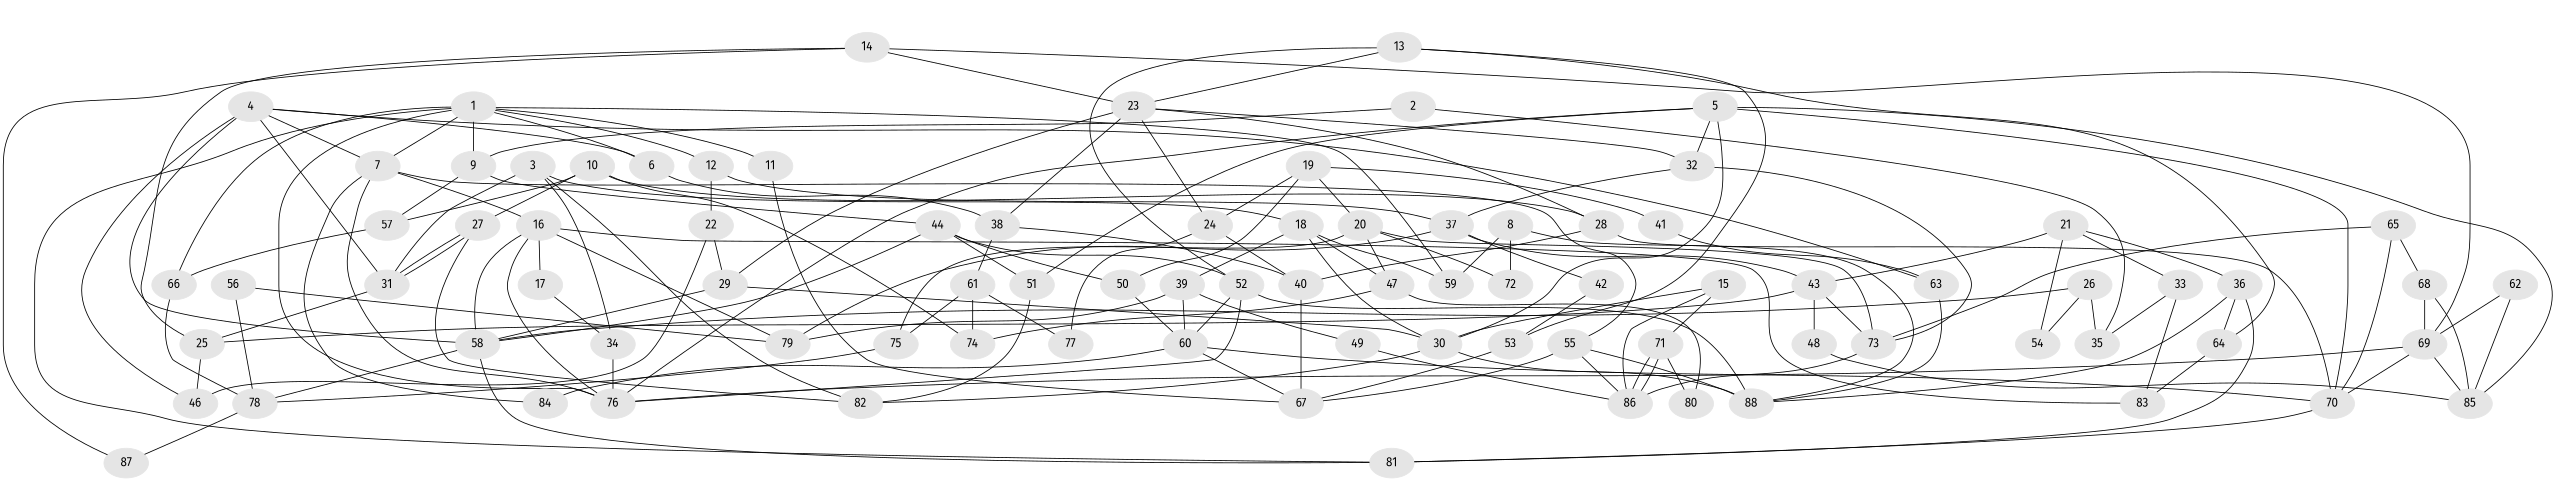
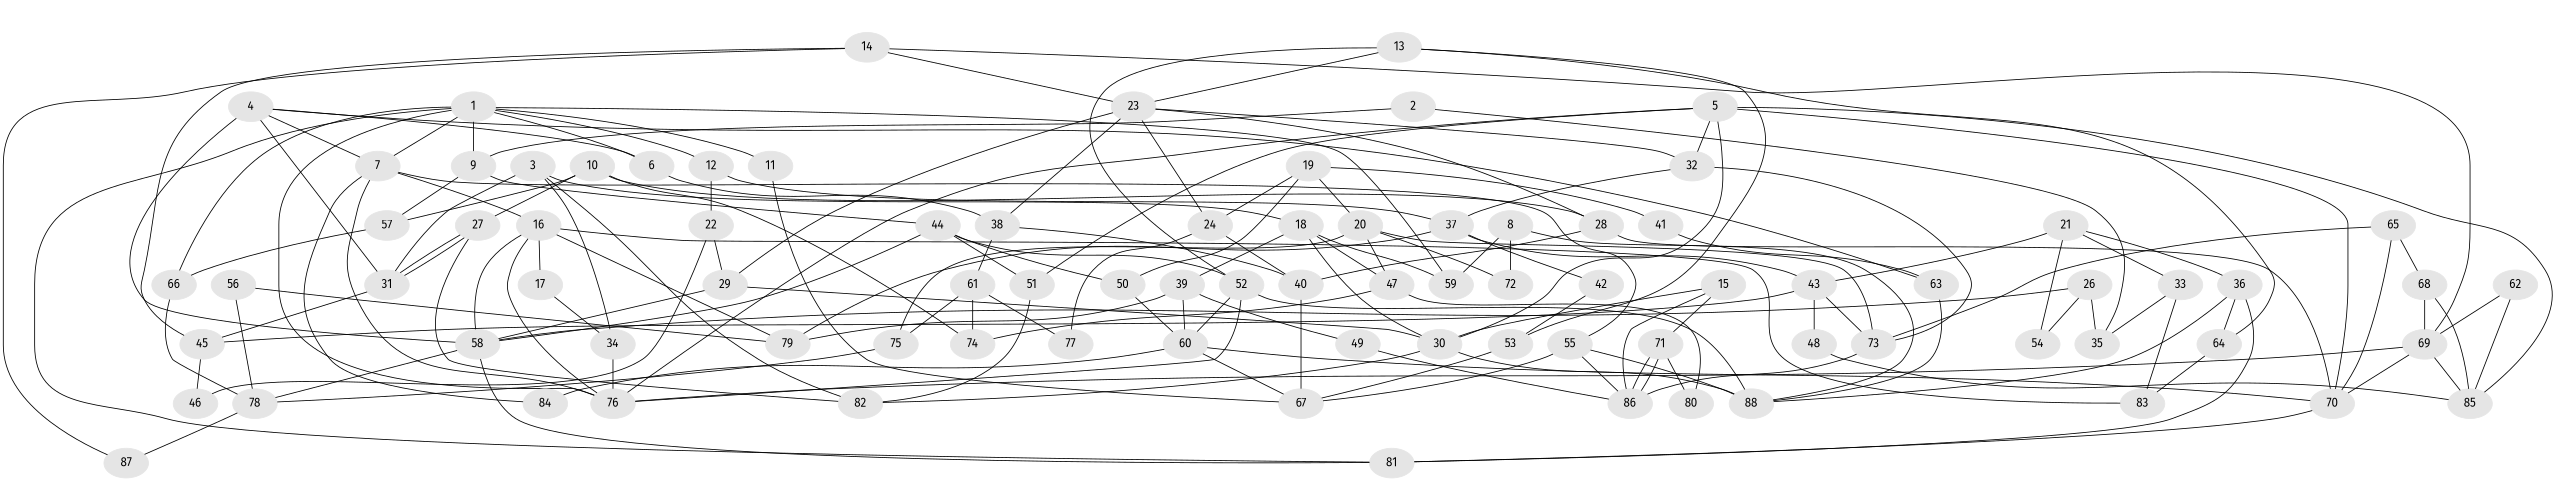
  graph {
    fontname="Fira Sans"
    node [color=gray90 fontname="Fira Sans" style=filled]
    edge [fontname="Fira Sans"]
    1
    6
    7
    9
    11
    12
    59
    66
    76
    81
    38
    16
    55
    84
    44
    57
    67
    22
    37
    78
    2
    35
    3
    18
    31
    34
    82
    30
    39
    47
-   45 [label=25]
+   45
    4
    46
    58
    63
    88
    5
    32
    51
    70
    85
    73
    40
    61
    17
    79
    83
    86
    8
    72
    52
    50
    10
    27
    28
    74
    29
    43
    42
    13
    23
    53
    64
    24
    60
    14
    69
    87
    15
    71
    80
    49
    19
    20
    41
    75
    77
    21
    33
    36
    54
    48
    26
    56
    62
    65
    68
    1 -- 6
    1 -- 7
    1 -- 9
    1 -- 11
    1 -- 12
    1 -- 59
    1 -- 66
    1 -- 76
    1 -- 81
    6 -- 38
    7 -- 76
    7 -- 16
    7 -- 55
    7 -- 84
    9 -- 44
    9 -- 57
    11 -- 67
    12 -- 22
    12 -- 37
    66 -- 78
    38 -- 40
    38 -- 61
    16 -- 76
    16 -- 58
    16 -- 17
    16 -- 79
    16 -- 83
    55 -- 67
    55 -- 88
    55 -- 86
    44 -- 58
    44 -- 51
    44 -- 52
    44 -- 50
    57 -- 66
    22 -- 46
    22 -- 29
    37 -- 79
    37 -- 43
    37 -- 42
    78 -- 87
    2 -- 9
    2 -- 35
    3 -- 18
    3 -- 31
    3 -- 34
    3 -- 82
    18 -- 59
    18 -- 30
    18 -- 39
    18 -- 47
    31 -- 45
    34 -- 76
    30 -- 82
    30 -- 88
    39 -- 79
    39 -- 60
    39 -- 49
    47 -- 74
    47 -- 80
    45 -- 46
    4 -- 6
    4 -- 7
    4 -- 31
-   4 -- 46
    4 -- 58
    4 -- 63
    58 -- 81
    58 -- 78
    63 -- 88
    5 -- 76
    5 -- 30
    5 -- 32
    5 -- 51
    5 -- 70
    5 -- 85
    32 -- 37
    32 -- 73
    51 -- 82
    70 -- 81
    73 -- 86
    40 -- 67
    61 -- 74
    61 -- 75
    61 -- 77
    17 -- 34
    8 -- 59
    8 -- 88
    8 -- 72
    52 -- 76
    52 -- 88
    52 -- 60
    50 -- 60
    10 -- 57
    10 -- 27
    10 -- 28
    10 -- 74
    27 -- 31
    27 -- 31
    27 -- 82
    28 -- 70
    28 -- 40
    29 -- 30
    29 -- 58
    43 -- 45
    43 -- 73
    43 -- 48
    42 -- 53
    13 -- 52
    13 -- 23
    13 -- 53
    13 -- 64
    23 -- 38
    23 -- 32
    23 -- 28
    23 -- 29
    23 -- 24
    53 -- 67
    64 -- 83
    24 -- 40
    24 -- 77
    60 -- 84
    60 -- 67
    60 -- 70
    14 -- 45
    14 -- 23
    14 -- 69
    14 -- 87
    69 -- 76
    69 -- 70
    69 -- 85
    15 -- 30
    15 -- 86
    15 -- 71
    71 -- 86
    71 -- 86
    71 -- 80
    49 -- 86
    19 -- 50
    19 -- 24
    19 -- 20
    19 -- 41
    20 -- 47
    20 -- 73
    20 -- 72
    20 -- 75
    41 -- 63
    75 -- 78
    21 -- 43
    21 -- 33
    21 -- 36
    21 -- 54
    33 -- 35
    33 -- 83
    36 -- 81
    36 -- 88
    36 -- 64
    48 -- 85
    26 -- 35
    26 -- 58
    26 -- 54
    56 -- 78
    56 -- 79
    62 -- 85
    62 -- 69
    65 -- 70
    65 -- 73
    65 -- 68
    68 -- 85
    68 -- 69
  }
